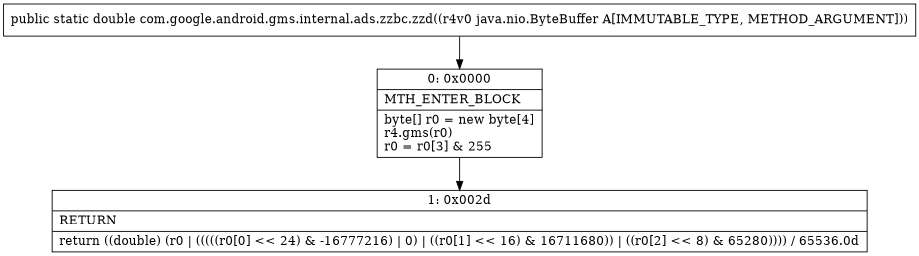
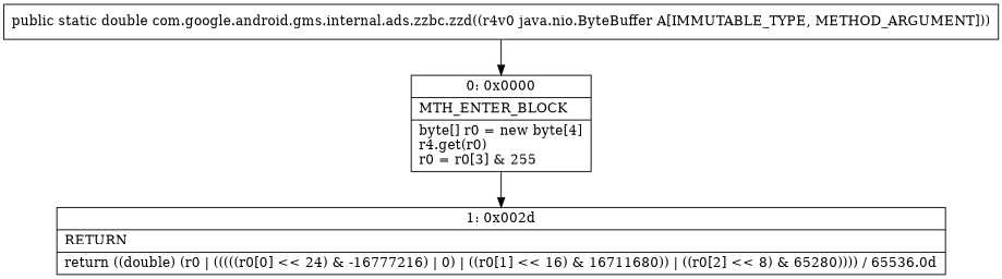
  digraph {
    node [shape=record]
-   n1 [label="{0\:\ 0x0000|MTH_ENTER_BLOCK\l|byte[] r0 = new byte[4]\lr4.gms(r0)\lr0 = r0[3] & 255\l}"]
+   n1 [label="{0\:\ 0x0000|MTH_ENTER_BLOCK\l|byte[] r0 = new byte[4]\lr4.get(r0)\lr0 = r0[3] & 255\l}"]
    n2 [label="{1\:\ 0x002d|RETURN\l|return ((double) (r0 \| (((((r0[0] \<\< 24) & \-16777216) \| 0) \| ((r0[1] \<\< 16) & 16711680)) \| ((r0[2] \<\< 8) & 65280)))) \/ 65536.0d\l}"]
    n3 [label="{public static double com.google.android.gms.internal.ads.zzbc.zzd((r4v0 java.nio.ByteBuffer A[IMMUTABLE_TYPE, METHOD_ARGUMENT])) }"]
    n1 -> n2
    n3 -> n1
  }
